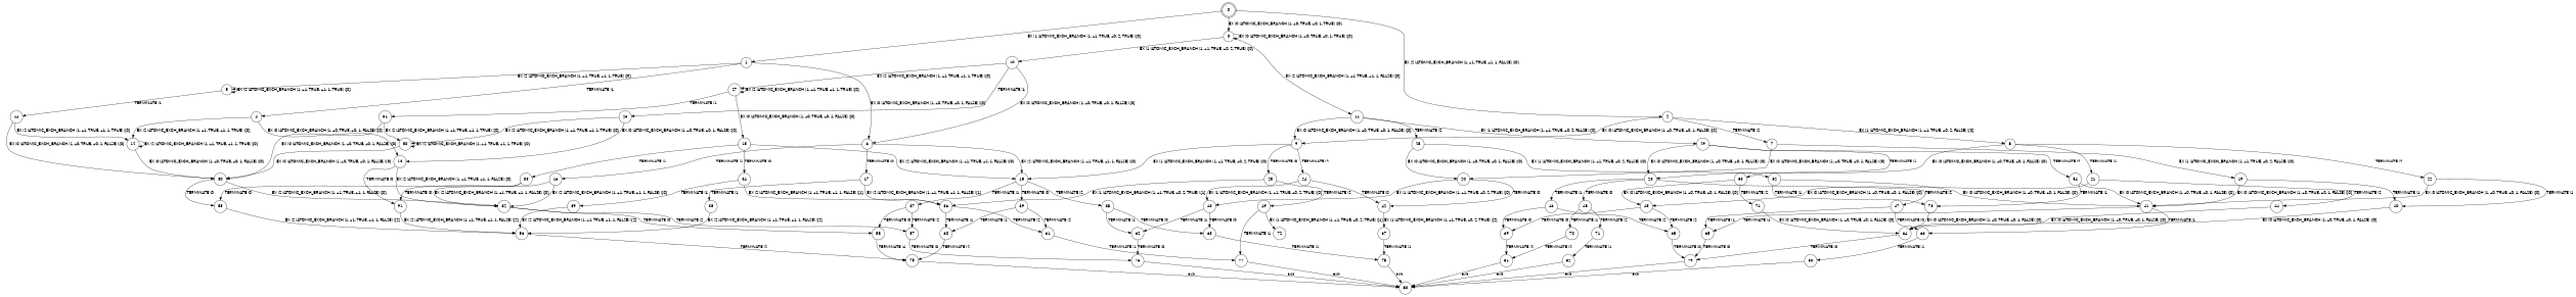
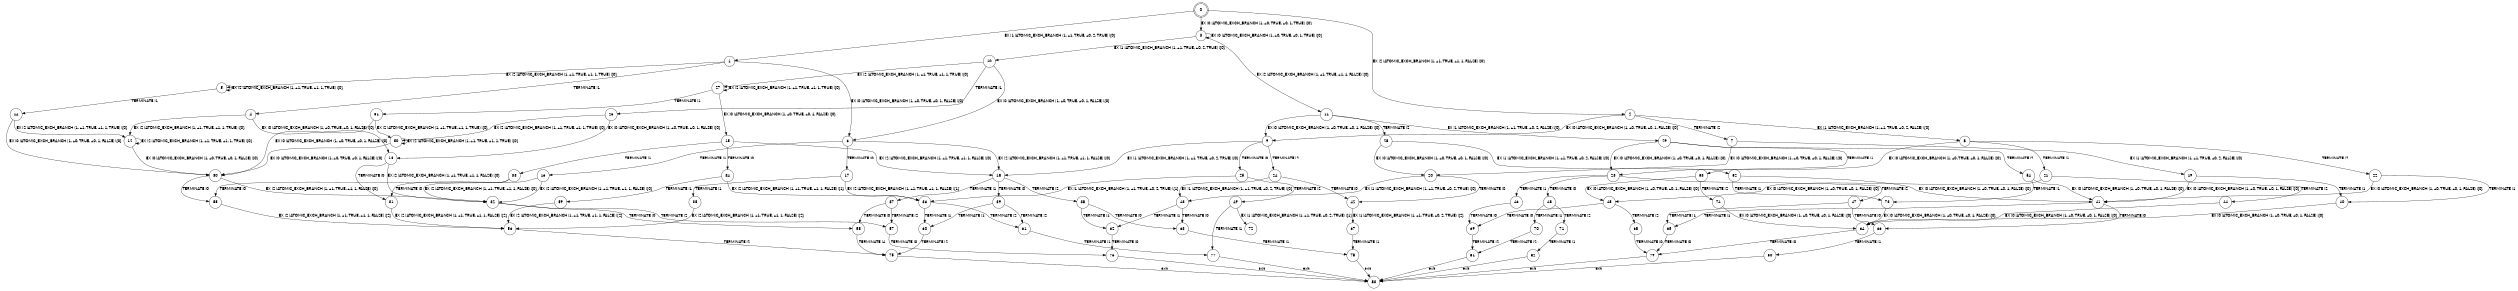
  digraph {
    fontname=Lato
    node [fontname=Lato shape=circle]
    edge [fontname=Lato]
    0 [peripheries=2]
    1
    2
    3
    4
    5
    6
    7
    8
    9
    10
    11
    12
    13
    14
    16
    17
    18
    19
    20
    21
    22
    23
    24
    25
    26
    27
    28
    29
    30
-   31 [label=91]
+   31
    32
    15
    33
    34
    35
    36
    37
    38
    39
    40
    41
    42
    43
    44
    45
    46
    47
    48
    49
    50
    51
    52
    53
    54
    55
    56
    57
    58
    59
    60
    61
    62
    63
    64
    65
    66
    67
    68
    69
    70
    71
    72
    77
    73
    74
    75
    76
    78
    79
    80
    81
    82
    83
    0 -> 1 [label="EX !1 !ATOMIC_EXCH_BRANCH (1, +1, TRUE, +0, 2, TRUE) !{0}"]
    0 -> 2 [label="EX !2 !ATOMIC_EXCH_BRANCH (1, +1, TRUE, +1, 1, FALSE) !{0}"]
    0 -> 3 [label="EX !0 !ATOMIC_EXCH_BRANCH (1, +0, TRUE, +0, 1, TRUE) !{0}"]
    1 -> 4 [label="TERMINATE !1"]
    1 -> 5 [label="EX !2 !ATOMIC_EXCH_BRANCH (1, +1, TRUE, +1, 1, TRUE) !{0}"]
    1 -> 6 [label="EX !0 !ATOMIC_EXCH_BRANCH (1, +0, TRUE, +0, 1, FALSE) !{0}"]
    2 -> 7 [label="TERMINATE !2"]
    2 -> 8 [label="EX !1 !ATOMIC_EXCH_BRANCH (1, +1, TRUE, +0, 2, FALSE) !{0}"]
    2 -> 9 [label="EX !0 !ATOMIC_EXCH_BRANCH (1, +0, TRUE, +0, 1, FALSE) !{0}"]
    3 -> 3 [label="EX !0 !ATOMIC_EXCH_BRANCH (1, +0, TRUE, +0, 1, TRUE) !{0}"]
    3 -> 10 [label="EX !1 !ATOMIC_EXCH_BRANCH (1, +1, TRUE, +0, 2, TRUE) !{0}"]
    3 -> 11 [label="EX !2 !ATOMIC_EXCH_BRANCH (1, +1, TRUE, +1, 1, FALSE) !{0}"]
    4 -> 12 [label="EX !2 !ATOMIC_EXCH_BRANCH (1, +1, TRUE, +1, 1, TRUE) !{0}"]
    4 -> 13 [label="EX !0 !ATOMIC_EXCH_BRANCH (1, +0, TRUE, +0, 1, FALSE) !{0}"]
    5 -> 5 [label="EX !2 !ATOMIC_EXCH_BRANCH (1, +1, TRUE, +1, 1, TRUE) !{0}"]
    5 -> 14 [label="TERMINATE !1"]
    6 -> 16 [label="TERMINATE !1"]
    6 -> 17 [label="TERMINATE !0"]
    6 -> 18 [label="EX !2 !ATOMIC_EXCH_BRANCH (1, +1, TRUE, +1, 1, FALSE) !{0}"]
    7 -> 19 [label="EX !1 !ATOMIC_EXCH_BRANCH (1, +1, TRUE, +0, 2, FALSE) !{0}"]
    7 -> 20 [label="EX !0 !ATOMIC_EXCH_BRANCH (1, +0, TRUE, +0, 1, FALSE) !{0}"]
    8 -> 21 [label="TERMINATE !1"]
    8 -> 22 [label="TERMINATE !2"]
    8 -> 23 [label="EX !0 !ATOMIC_EXCH_BRANCH (1, +0, TRUE, +0, 1, FALSE) !{0}"]
    9 -> 18 [label="EX !1 !ATOMIC_EXCH_BRANCH (1, +1, TRUE, +0, 2, TRUE) !{0}"]
    9 -> 24 [label="TERMINATE !2"]
    9 -> 25 [label="TERMINATE !0"]
    10 -> 6 [label="EX !0 !ATOMIC_EXCH_BRANCH (1, +0, TRUE, +0, 1, FALSE) !{0}"]
    10 -> 26 [label="TERMINATE !1"]
    10 -> 27 [label="EX !2 !ATOMIC_EXCH_BRANCH (1, +1, TRUE, +1, 1, TRUE) !{0}"]
    11 -> 9 [label="EX !0 !ATOMIC_EXCH_BRANCH (1, +0, TRUE, +0, 1, FALSE) !{0}"]
    11 -> 28 [label="TERMINATE !2"]
    11 -> 29 [label="EX !1 !ATOMIC_EXCH_BRANCH (1, +1, TRUE, +0, 2, FALSE) !{0}"]
    12 -> 12 [label="EX !2 !ATOMIC_EXCH_BRANCH (1, +1, TRUE, +1, 1, TRUE) !{0}"]
    12 -> 30 [label="EX !0 !ATOMIC_EXCH_BRANCH (1, +0, TRUE, +0, 1, FALSE) !{0}"]
    13 -> 31 [label="TERMINATE !0"]
    13 -> 32 [label="EX !2 !ATOMIC_EXCH_BRANCH (1, +1, TRUE, +1, 1, FALSE) !{0}"]
    14 -> 12 [label="EX !2 !ATOMIC_EXCH_BRANCH (1, +1, TRUE, +1, 1, TRUE) !{0}"]
    14 -> 30 [label="EX !0 !ATOMIC_EXCH_BRANCH (1, +0, TRUE, +0, 1, FALSE) !{0}"]
    16 -> 31 [label="TERMINATE !0"]
    16 -> 32 [label="EX !2 !ATOMIC_EXCH_BRANCH (1, +1, TRUE, +1, 1, FALSE) !{0}"]
    17 -> 35 [label="TERMINATE !1"]
    17 -> 36 [label="EX !2 !ATOMIC_EXCH_BRANCH (1, +1, TRUE, +1, 1, FALSE) !{1}"]
    18 -> 37 [label="TERMINATE !1"]
    18 -> 38 [label="TERMINATE !2"]
    18 -> 39 [label="TERMINATE !0"]
    19 -> 40 [label="TERMINATE !1"]
    19 -> 41 [label="EX !0 !ATOMIC_EXCH_BRANCH (1, +0, TRUE, +0, 1, FALSE) !{0}"]
    20 -> 42 [label="TERMINATE !0"]
    20 -> 43 [label="EX !1 !ATOMIC_EXCH_BRANCH (1, +1, TRUE, +0, 2, TRUE) !{0}"]
    21 -> 44 [label="TERMINATE !2"]
    21 -> 45 [label="EX !0 !ATOMIC_EXCH_BRANCH (1, +0, TRUE, +0, 1, FALSE) !{0}"]
    22 -> 40 [label="TERMINATE !1"]
    22 -> 41 [label="EX !0 !ATOMIC_EXCH_BRANCH (1, +0, TRUE, +0, 1, FALSE) !{0}"]
    23 -> 46 [label="TERMINATE !1"]
    23 -> 47 [label="TERMINATE !2"]
    23 -> 48 [label="TERMINATE !0"]
    24 -> 42 [label="TERMINATE !0"]
    24 -> 43 [label="EX !1 !ATOMIC_EXCH_BRANCH (1, +1, TRUE, +0, 2, TRUE) !{0}"]
    25 -> 36 [label="EX !1 !ATOMIC_EXCH_BRANCH (1, +1, TRUE, +0, 2, TRUE) !{1}"]
    25 -> 49 [label="TERMINATE !2"]
    26 -> 13 [label="EX !0 !ATOMIC_EXCH_BRANCH (1, +0, TRUE, +0, 1, FALSE) !{0}"]
    26 -> 50 [label="EX !2 !ATOMIC_EXCH_BRANCH (1, +1, TRUE, +1, 1, TRUE) !{0}"]
    27 -> 27 [label="EX !2 !ATOMIC_EXCH_BRANCH (1, +1, TRUE, +1, 1, TRUE) !{0}"]
    27 -> 15 [label="EX !0 !ATOMIC_EXCH_BRANCH (1, +0, TRUE, +0, 1, FALSE) !{0}"]
    27 -> 51 [label="TERMINATE !1"]
    28 -> 20 [label="EX !0 !ATOMIC_EXCH_BRANCH (1, +0, TRUE, +0, 1, FALSE) !{0}"]
    28 -> 52 [label="EX !1 !ATOMIC_EXCH_BRANCH (1, +1, TRUE, +0, 2, FALSE) !{0}"]
    29 -> 23 [label="EX !0 !ATOMIC_EXCH_BRANCH (1, +0, TRUE, +0, 1, FALSE) !{0}"]
    29 -> 53 [label="TERMINATE !1"]
    29 -> 54 [label="TERMINATE !2"]
    30 -> 32 [label="EX !2 !ATOMIC_EXCH_BRANCH (1, +1, TRUE, +1, 1, FALSE) !{0}"]
    30 -> 55 [label="TERMINATE !0"]
    31 -> 56 [label="EX !2 !ATOMIC_EXCH_BRANCH (1, +1, TRUE, +1, 1, FALSE) !{2}"]
    32 -> 57 [label="TERMINATE !2"]
    32 -> 58 [label="TERMINATE !0"]
    15 -> 18 [label="EX !2 !ATOMIC_EXCH_BRANCH (1, +1, TRUE, +1, 1, FALSE) !{0}"]
    15 -> 33 [label="TERMINATE !1"]
    15 -> 34 [label="TERMINATE !0"]
    33 -> 32 [label="EX !2 !ATOMIC_EXCH_BRANCH (1, +1, TRUE, +1, 1, FALSE) !{0}"]
    33 -> 55 [label="TERMINATE !0"]
    34 -> 36 [label="EX !2 !ATOMIC_EXCH_BRANCH (1, +1, TRUE, +1, 1, FALSE) !{1}"]
    34 -> 59 [label="TERMINATE !1"]
    35 -> 56 [label="EX !2 !ATOMIC_EXCH_BRANCH (1, +1, TRUE, +1, 1, FALSE) !{2}"]
    36 -> 60 [label="TERMINATE !1"]
    36 -> 61 [label="TERMINATE !2"]
    37 -> 57 [label="TERMINATE !2"]
    37 -> 58 [label="TERMINATE !0"]
    38 -> 62 [label="TERMINATE !1"]
    38 -> 63 [label="TERMINATE !0"]
    39 -> 60 [label="TERMINATE !1"]
    39 -> 61 [label="TERMINATE !2"]
    40 -> 64 [label="EX !0 !ATOMIC_EXCH_BRANCH (1, +0, TRUE, +0, 1, FALSE) !{0}"]
    41 -> 65 [label="TERMINATE !1"]
-   41 -> 66 [label="TERMINATE !1"]
+   41 -> 66 [label="TERMINATE !0"]
    42 -> 67 [label="EX !1 !ATOMIC_EXCH_BRANCH (1, +1, TRUE, +0, 2, TRUE) !{2}"]
    43 -> 62 [label="TERMINATE !1"]
    43 -> 63 [label="TERMINATE !0"]
    44 -> 64 [label="EX !0 !ATOMIC_EXCH_BRANCH (1, +0, TRUE, +0, 1, FALSE) !{0}"]
    45 -> 68 [label="TERMINATE !2"]
    45 -> 69 [label="TERMINATE !0"]
-   46 -> 68 [label="TERMINATE !2"]
    46 -> 69 [label="TERMINATE !0"]
    47 -> 65 [label="TERMINATE !1"]
    47 -> 66 [label="TERMINATE !0"]
    48 -> 70 [label="TERMINATE !1"]
    48 -> 71 [label="TERMINATE !2"]
    49 -> 72 [label="EX !1 !ATOMIC_EXCH_BRANCH (1, +1, TRUE, +0, 2, TRUE) !{1}"]
    49 -> 77 [label="TERMINATE !1"]
    50 -> 30 [label="EX !0 !ATOMIC_EXCH_BRANCH (1, +0, TRUE, +0, 1, FALSE) !{0}"]
    50 -> 50 [label="EX !2 !ATOMIC_EXCH_BRANCH (1, +1, TRUE, +1, 1, TRUE) !{0}"]
    51 -> 30 [label="EX !0 !ATOMIC_EXCH_BRANCH (1, +0, TRUE, +0, 1, FALSE) !{0}"]
    51 -> 50 [label="EX !2 !ATOMIC_EXCH_BRANCH (1, +1, TRUE, +1, 1, TRUE) !{0}"]
    52 -> 41 [label="EX !0 !ATOMIC_EXCH_BRANCH (1, +0, TRUE, +0, 1, FALSE) !{0}"]
    52 -> 73 [label="TERMINATE !1"]
    53 -> 45 [label="EX !0 !ATOMIC_EXCH_BRANCH (1, +0, TRUE, +0, 1, FALSE) !{0}"]
    53 -> 74 [label="TERMINATE !2"]
    54 -> 41 [label="EX !0 !ATOMIC_EXCH_BRANCH (1, +0, TRUE, +0, 1, FALSE) !{0}"]
    54 -> 73 [label="TERMINATE !1"]
    55 -> 56 [label="EX !2 !ATOMIC_EXCH_BRANCH (1, +1, TRUE, +1, 1, FALSE) !{2}"]
    56 -> 75 [label="TERMINATE !2"]
    57 -> 76 [label="TERMINATE !0"]
    58 -> 75 [label="TERMINATE !4"]
    59 -> 56 [label="EX !2 !ATOMIC_EXCH_BRANCH (1, +1, TRUE, +1, 1, FALSE) !{2}"]
    60 -> 75 [label="TERMINATE !2"]
    61 -> 77 [label="TERMINATE !1"]
    62 -> 76 [label="TERMINATE !0"]
    63 -> 78 [label="TERMINATE !1"]
    64 -> 79 [label="TERMINATE !0"]
    65 -> 79 [label="TERMINATE !0"]
    66 -> 80 [label="TERMINATE !1"]
    67 -> 78 [label="TERMINATE !1"]
    68 -> 79 [label="TERMINATE !0"]
    69 -> 81 [label="TERMINATE !2"]
    70 -> 81 [label="TERMINATE !2"]
    71 -> 82 [label="TERMINATE !1"]
    77 -> 83 [label=exit]
    73 -> 64 [label="EX !0 !ATOMIC_EXCH_BRANCH (1, +0, TRUE, +0, 1, FALSE) !{0}"]
    74 -> 64 [label="EX !0 !ATOMIC_EXCH_BRANCH (1, +0, TRUE, +0, 1, FALSE) !{0}"]
    75 -> 83 [label=exit]
    76 -> 83 [label=exit]
    78 -> 83 [label=exit]
    79 -> 83 [label=exit]
    80 -> 83 [label=exit]
    81 -> 83 [label=exit]
    82 -> 83 [label=exit]
  }
